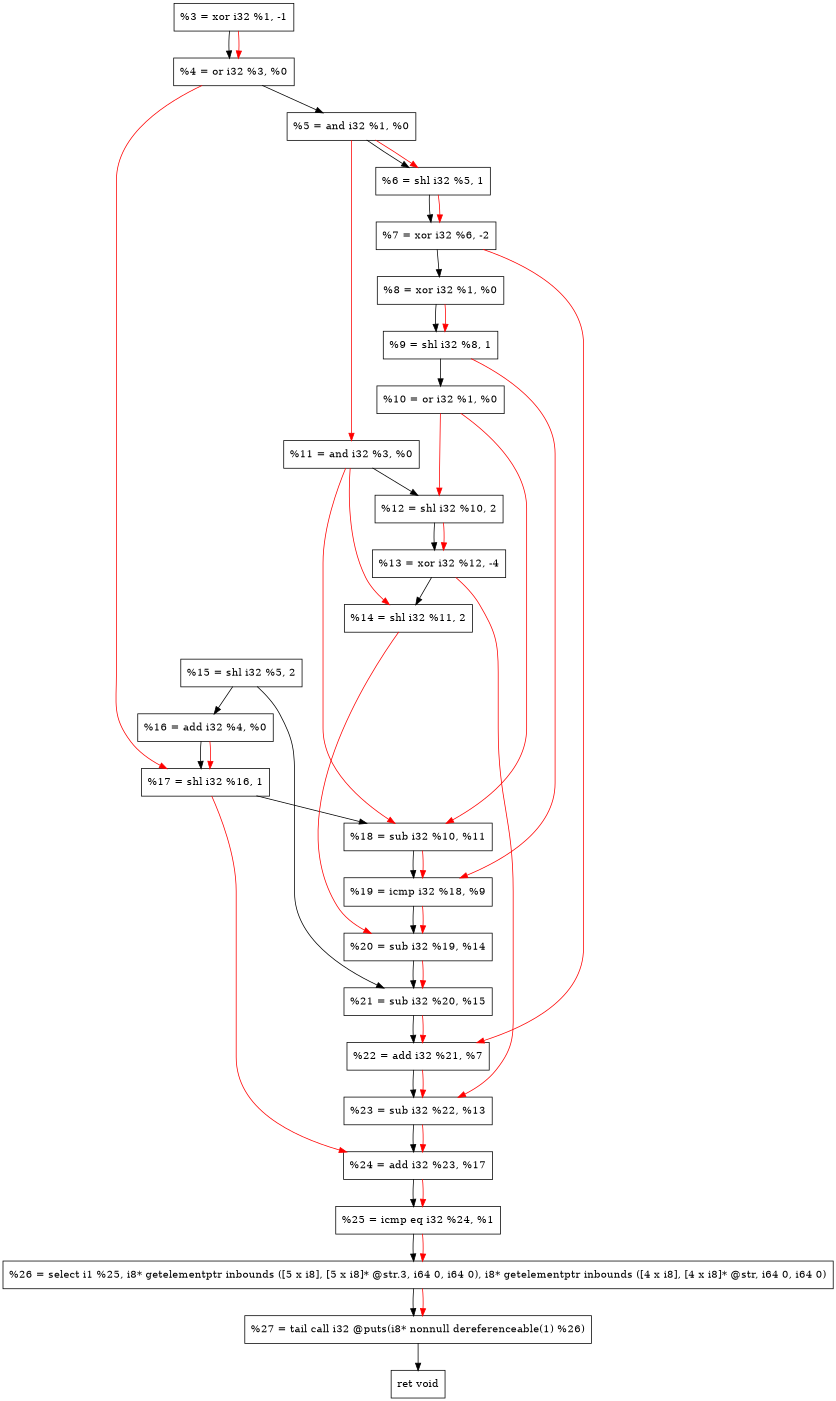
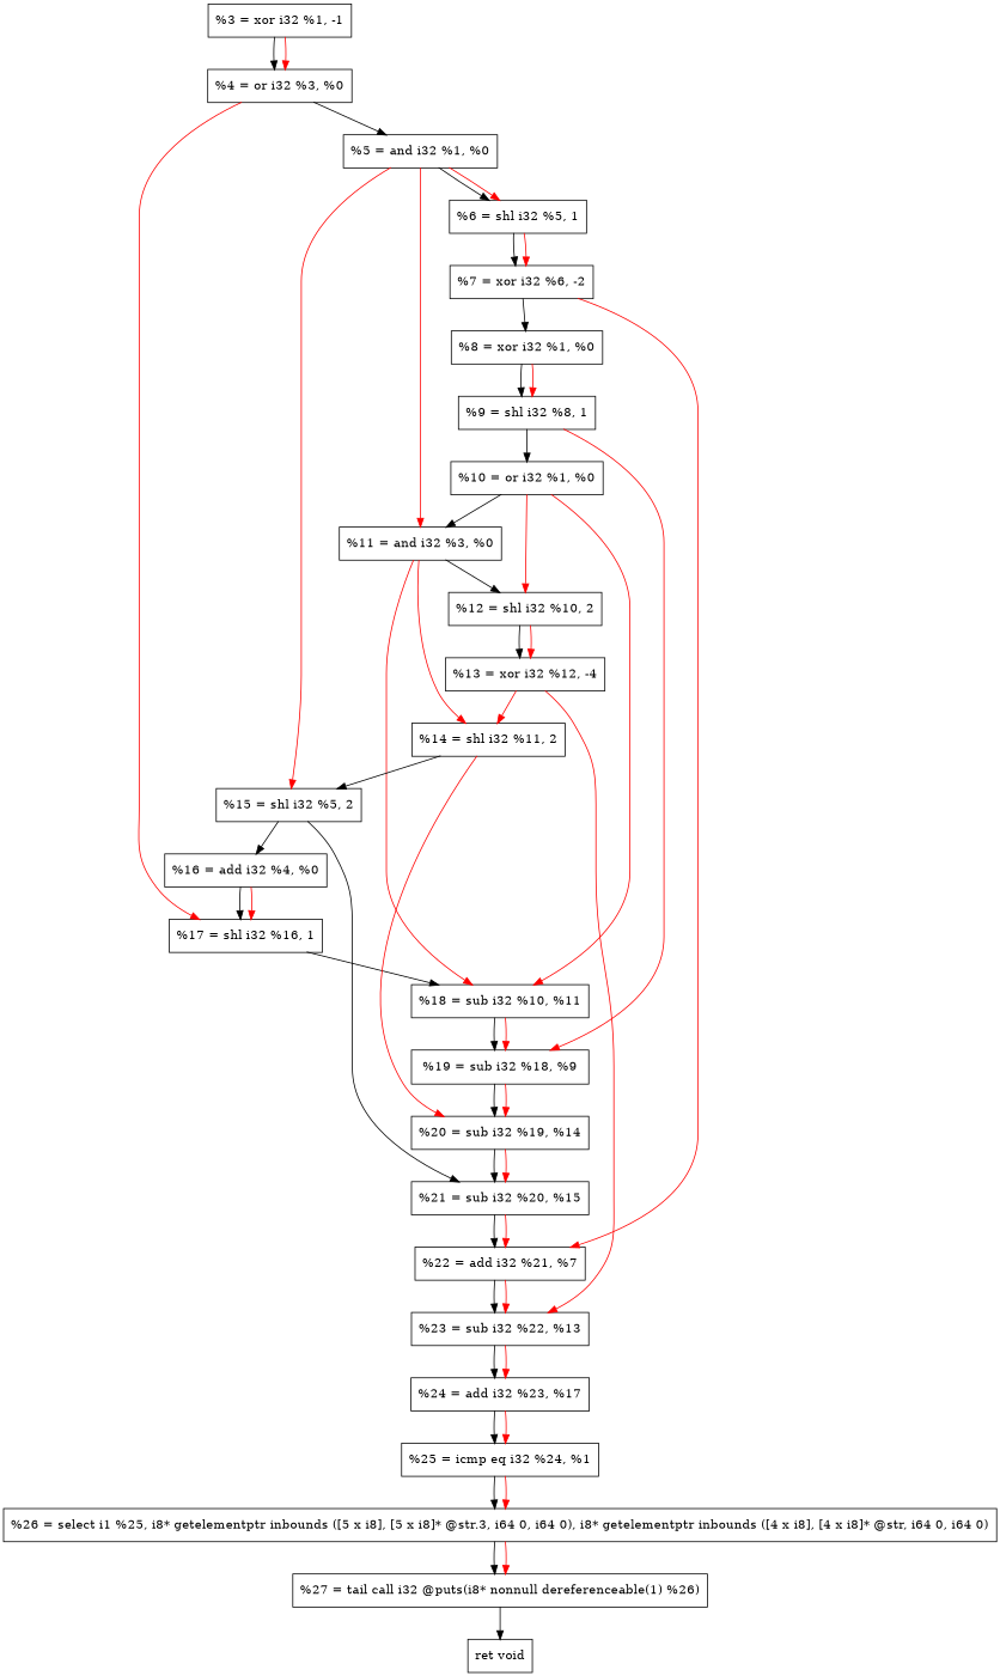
  digraph {
    node [shape=record]
    edge [color=red]
    n1 [label="  %3 = xor i32 %1, -1"]
    n2 [label="  %4 = or i32 %3, %0"]
    n3 [label="  %5 = and i32 %1, %0"]
    n4 [label="  %17 = shl i32 %16, 1"]
    n5 [label="  %11 = and i32 %3, %0"]
    n6 [label="  %12 = shl i32 %10, 2"]
    n7 [label="  %18 = sub i32 %10, %11"]
    n8 [label="  %14 = shl i32 %11, 2"]
    n9 [label="  %6 = shl i32 %5, 1"]
    n10 [label="  %15 = shl i32 %5, 2"]
    n11 [label="  %16 = add i32 %4, %0"]
    n12 [label="  %7 = xor i32 %6, -2"]
    n13 [label="  %21 = sub i32 %20, %15"]
    n14 [label="  %8 = xor i32 %1, %0"]
    n15 [label="  %22 = add i32 %21, %7"]
    n16 [label="  %9 = shl i32 %8, 1"]
    n17 [label="  %23 = sub i32 %22, %13"]
    n18 [label="  %10 = or i32 %1, %0"]
-   n19 [label="%19 = icmp i32 %18, %9"]
+   n19 [label="  %19 = sub i32 %18, %9"]
    n20 [label="  %20 = sub i32 %19, %14"]
    n21 [label="  %13 = xor i32 %12, -4"]
    n22 [label="  %24 = add i32 %23, %17"]
    n23 [label="  %25 = icmp eq i32 %24, %1"]
    n24 [label="  %26 = select i1 %25, i8* getelementptr inbounds ([5 x i8], [5 x i8]* @str.3, i64 0, i64 0), i8* getelementptr inbounds ([4 x i8], [4 x i8]* @str, i64 0, i64 0)"]
    n25 [label="  %27 = tail call i32 @puts(i8* nonnull dereferenceable(1) %26)"]
    n26 [label="  ret void"]
    n1 -> n2 [color=""]
    n1 -> n2
    n2 -> n3 [color=""]
    n2 -> n4
    n3 -> n5
    n3 -> n9 [color=""]
    n3 -> n9
+   n3 -> n10
    n4 -> n7 [color=""]
-   n4 -> n22
    n5 -> n6 [color=""]
    n5 -> n7
    n5 -> n8
    n6 -> n21 [color=""]
    n6 -> n21
    n7 -> n19 [color=""]
    n7 -> n19
+   n8 -> n10 [color=""]
    n8 -> n20
    n9 -> n12 [color=""]
    n9 -> n12
    n10 -> n11 [color=""]
    n10 -> n13 [color=black]
    n11 -> n4 [color=""]
    n11 -> n4
    n12 -> n14 [color=""]
    n12 -> n15
    n13 -> n15 [color=""]
    n13 -> n15
    n14 -> n16 [color=""]
    n14 -> n16
    n15 -> n17 [color=""]
    n15 -> n17
    n16 -> n18 [color=""]
    n16 -> n19
    n17 -> n22 [color=""]
    n17 -> n22
+   n18 -> n5 [color=""]
    n18 -> n6
    n18 -> n7
    n19 -> n20 [color=""]
    n19 -> n20
    n20 -> n13 [color=""]
    n20 -> n13
-   n21 -> n8 [color=""]
+   n21 -> n8
    n21 -> n17
    n22 -> n23 [color=""]
    n22 -> n23
    n23 -> n24 [color=""]
    n23 -> n24
    n24 -> n25 [color=""]
    n24 -> n25
    n25 -> n26 [color=""]
  }
